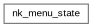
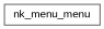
  digraph {
    rankdir=LR
    fontname="Liberation Sans"
-   n1 [color=grey40 fillcolor=white fontname="Liberation Sans" fontsize=10 height=0.2 label=nk_menu_state shape=box style=filled width=0.4]
+   n1 [color=grey40 fillcolor=white fontname="Liberation Sans" fontsize=10 height=0.2 label=nk_menu_menu shape=box style=filled width=0.4]
  }
